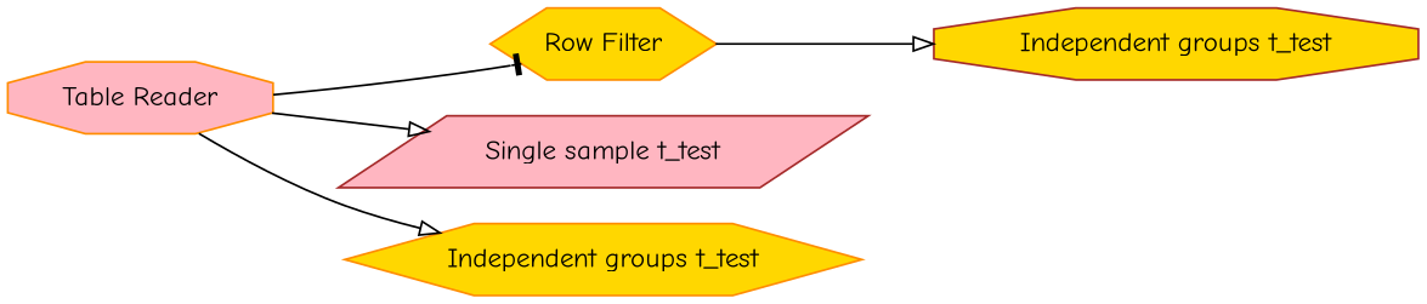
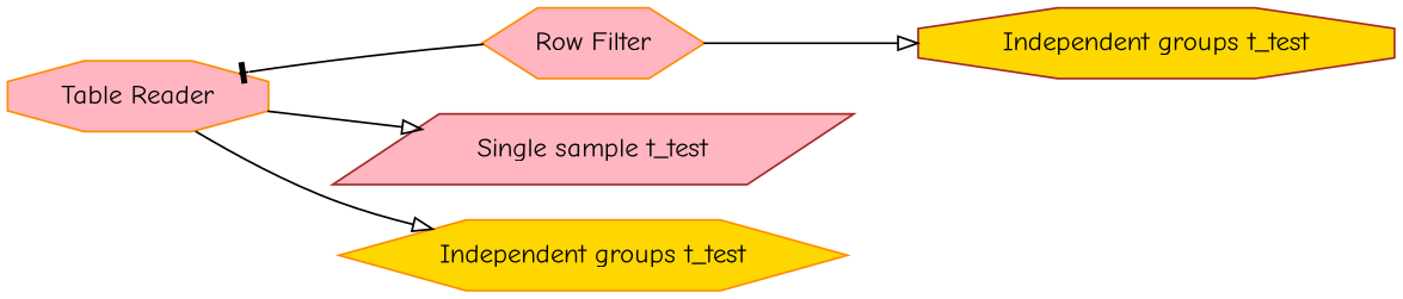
  digraph {
    fontname="Comic Neue"
    rankdir=LR
    node [color=darkorange fillcolor=gold fontname="Comic Neue" shape=hexagon style=filled]
    edge [arrowhead=onormal fontname="Comic Neue"]
    n1 [color=brown fillcolor=lightpink label="Single sample t_test" shape=parallelogram]
-   n2 [label="Row Filter"]
+   n2 [fillcolor=lightpink label="Row Filter"]
    n3 [color=brown label="Independent groups t_test" shape=octagon]
    n4 [label="Independent groups t_test"]
    n5 [fillcolor=lightpink label="Table Reader" shape=octagon]
    n2 -> n3
    n5 -> n1
-   n5 -> n2 [arrowhead=tee]
+   n2 -> n5 [arrowhead=tee]
    n5 -> n4
  }
